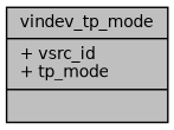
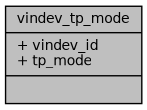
  digraph {
-   n1 [color=black fillcolor=grey75 fontcolor=black fontname=Helvetica fontsize=10 height=0.2 label="{vindev_tp_mode\n|+ vsrc_id\l+ tp_mode\l|}" shape=record style=filled width=0.4]
+   n1 [color=black fillcolor=grey75 fontcolor=black fontname=Helvetica fontsize=10 height=0.2 label="{vindev_tp_mode\n|+ vindev_id\l+ tp_mode\l|}" shape=record style=filled width=0.4]
  }
